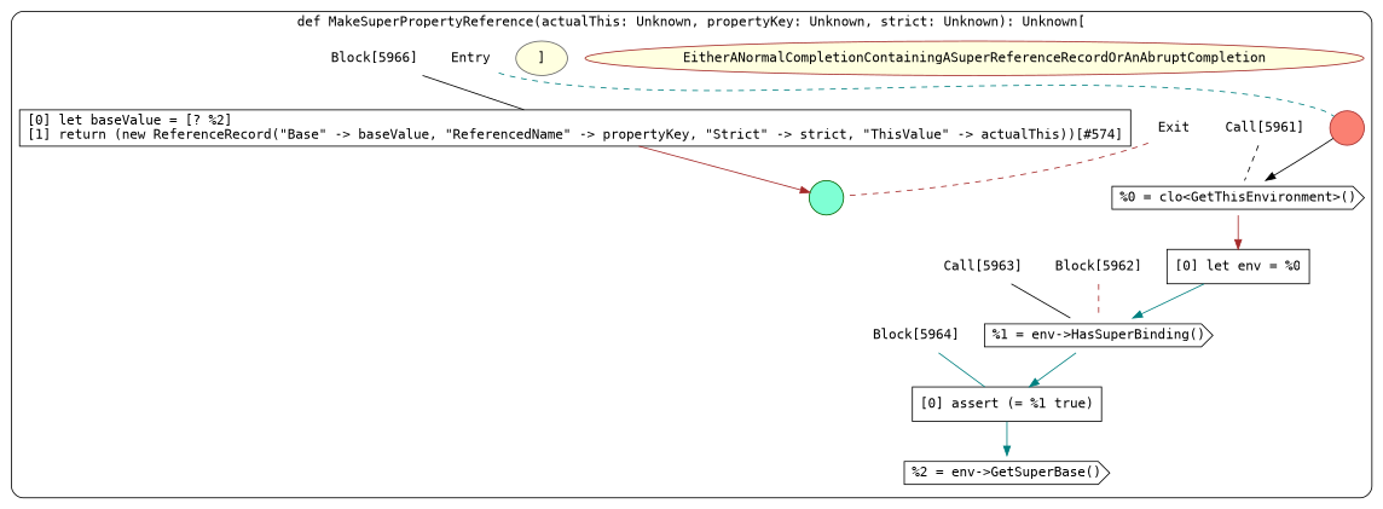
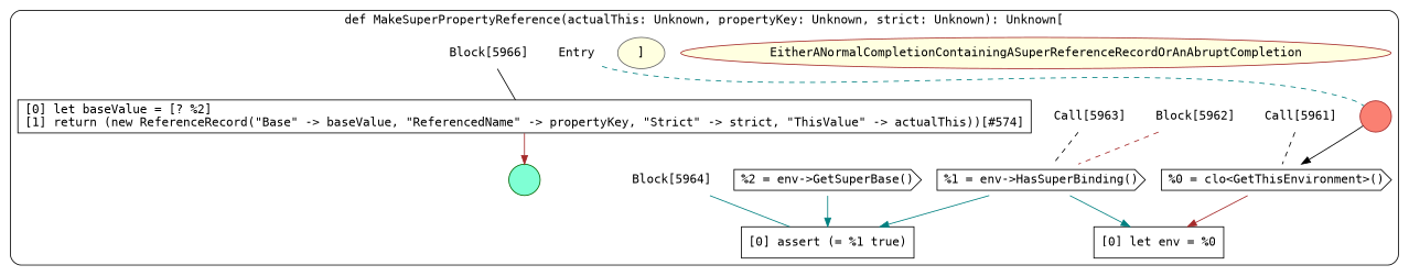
  digraph {
    fontname=Consolas
    node [fontname=Consolas style=filled shape=none]
    edge [arrowhead=none color=teal fontname=Consolas]
    EitherANormalCompletionContainingASuperReferenceRecordOrAnAbruptCompletion [color=brown fillcolor=lightyellow shape=""]
    "]" [color=gray40 fillcolor=lightyellow shape=""]
    n3 [label=<<font color="black">Entry</font>> style=""]
    n4 [color=brown fillcolor=salmon label=" " shape=circle]
    n5 [color=black fillcolor=white label=<<font color="black">%0 = clo&lt;GetThisEnvironment&gt;()</font>> shape=cds]
    n6 [color=black fillcolor=white label=<<font color="black">[0] let env = %0<BR ALIGN="LEFT"/></font>> shape=box]
-   n7 [label=<<font color="black">Exit</font>> style=""]
    n8 [color=darkgreen fillcolor=aquamarine label=" " shape=circle]
    n9 [label=<<font color="black">Call[5961]</font>> style=""]
    n10 [color=black fillcolor=white label=<<font color="black">%1 = env-&gt;HasSuperBinding()</font>> shape=cds]
    n11 [label=<<font color="black">Block[5962]</font>> style=""]
    n12 [color=black fillcolor=white label=<<font color="black">[0] assert (= %1 true)<BR ALIGN="LEFT"/></font>> shape=box]
    n13 [label=<<font color="black">Call[5963]</font>> style=""]
    n14 [color=black fillcolor=white label=<<font color="black">%2 = env-&gt;GetSuperBase()</font>> shape=cds]
    n15 [label=<<font color="black">Block[5964]</font>> style=""]
    n16 [color=black fillcolor=white label=<<font color="black">[0] let baseValue = [? %2]<BR ALIGN="LEFT"/>[1] return (new ReferenceRecord(&quot;Base&quot; -&gt; baseValue, &quot;ReferencedName&quot; -&gt; propertyKey, &quot;Strict&quot; -&gt; strict, &quot;ThisValue&quot; -&gt; actualThis))[#574]<BR ALIGN="LEFT"/></font>> shape=box]
    n17 [label=<<font color="black">Block[5966]</font>> style=""]
    subgraph cluster_1 {
      label="def MakeSuperPropertyReference(actualThis: Unknown, propertyKey: Unknown, strict: Unknown): Unknown["
      style=rounded
      EitherANormalCompletionContainingASuperReferenceRecordOrAnAbruptCompletion
      "]"
      n3
      n4
      n5
      n6
-     n7
      n8
      n9
      n10
      n11
      n12
      n13
      n14
      n15
      n16
      n17
    }
    n3 -> n4 [style=dashed]
    n4 -> n5 [color=black arrowhead=""]
    n5 -> n6 [color=brown arrowhead=""]
-   n6 -> n10 [arrowhead=""]
-   n7 -> n8 [color=brown style=dashed]
+   n10 -> n6 [arrowhead=""]
    n9 -> n5 [color=black style=dashed]
    n10 -> n12 [arrowhead=""]
    n11 -> n10 [color=brown style=dashed]
-   n12 -> n14 [arrowhead=""]
-   n13 -> n10 [color=black style=solid]
+   n14 -> n12 [arrowhead=""]
+   n13 -> n10 [color=black style=dashed]
    n15 -> n12 [style=solid]
    n16 -> n8 [color=brown arrowhead=""]
    n17 -> n16 [color=black style=solid]
  }
